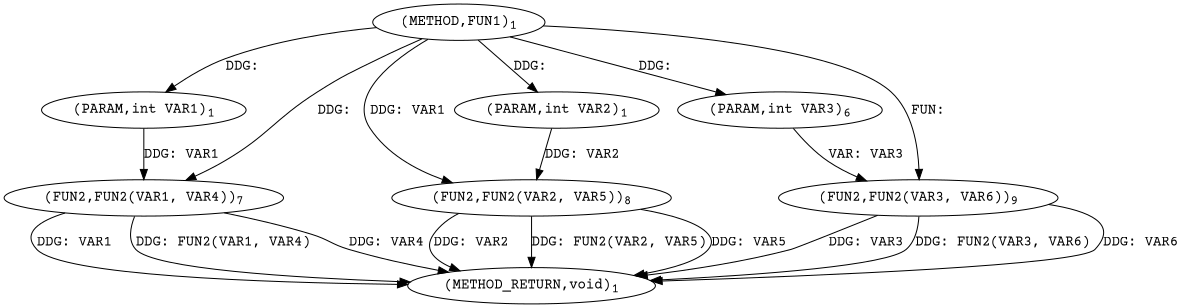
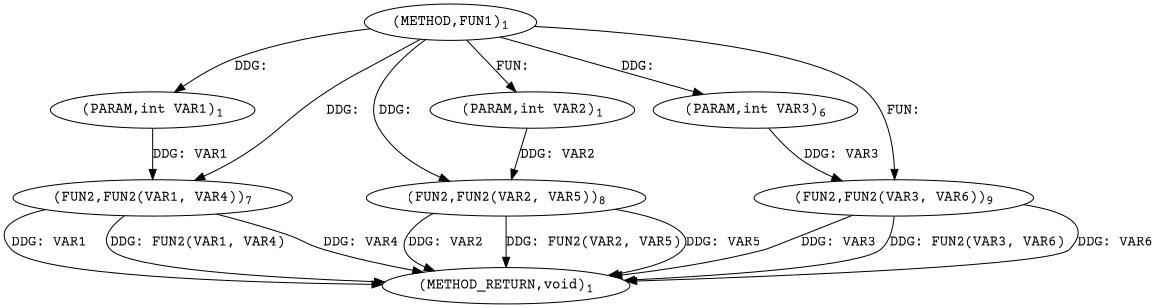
  digraph {
    fontname="Courier Prime"
    node [fontname="Courier Prime"]
    edge [fontname="Courier Prime"]
    n1 [label=<(METHOD,FUN1)<SUB>1</SUB>>]
    n2 [label=<(PARAM,int VAR1)<SUB>1</SUB>>]
    n3 [label=<(PARAM,int VAR2)<SUB>1</SUB>>]
    n4 [label=<(PARAM,int VAR3)<SUB>6</SUB>>]
    n5 [label=<(FUN2,FUN2(VAR1, VAR4))<SUB>7</SUB>>]
    n6 [label=<(FUN2,FUN2(VAR2, VAR5))<SUB>8</SUB>>]
    n7 [label=<(FUN2,FUN2(VAR3, VAR6))<SUB>9</SUB>>]
    n8 [label=<(METHOD_RETURN,void)<SUB>1</SUB>>]
    n1 -> n2 [label="DDG: "]
-   n1 -> n3 [label="DDG: "]
+   n1 -> n3 [label="FUN: "]
    n1 -> n4 [label="DDG: "]
    n1 -> n5 [label="DDG: "]
-   n1 -> n6 [label="DDG: VAR1"]
+   n1 -> n6 [label="DDG: "]
    n1 -> n7 [label="FUN: "]
    n2 -> n5 [label="DDG: VAR1"]
    n3 -> n6 [label="DDG: VAR2"]
-   n4 -> n7 [label="VAR: VAR3"]
+   n4 -> n7 [label="DDG: VAR3"]
    n5 -> n8 [label="DDG: VAR1"]
    n5 -> n8 [label="DDG: FUN2(VAR1, VAR4)"]
    n5 -> n8 [label="DDG: VAR4"]
    n6 -> n8 [label="DDG: VAR2"]
    n6 -> n8 [label="DDG: FUN2(VAR2, VAR5)"]
    n6 -> n8 [label="DDG: VAR5"]
    n7 -> n8 [label="DDG: VAR3"]
    n7 -> n8 [label="DDG: FUN2(VAR3, VAR6)"]
    n7 -> n8 [label="DDG: VAR6"]
  }
